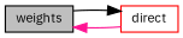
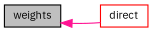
  digraph {
    rankdir=LR
    fontname="IBM Plex Sans"
    node [fontname="IBM Plex Sans" fontsize=10 shape=record]
    edge [dir=back fontname="IBM Plex Sans" fontsize=10 labelfontname=Helvetica labelfontsize=10 style=solid]
    n1 [color=black fillcolor=grey75 fontcolor=black height=0.2 label=weights style=filled width=0.4]
    n2 [color=red height=0.2 label=direct width=0.4]
    n1 -> n2 [color=deeppink]
-   n2 -> n1 [color=black]
  }
